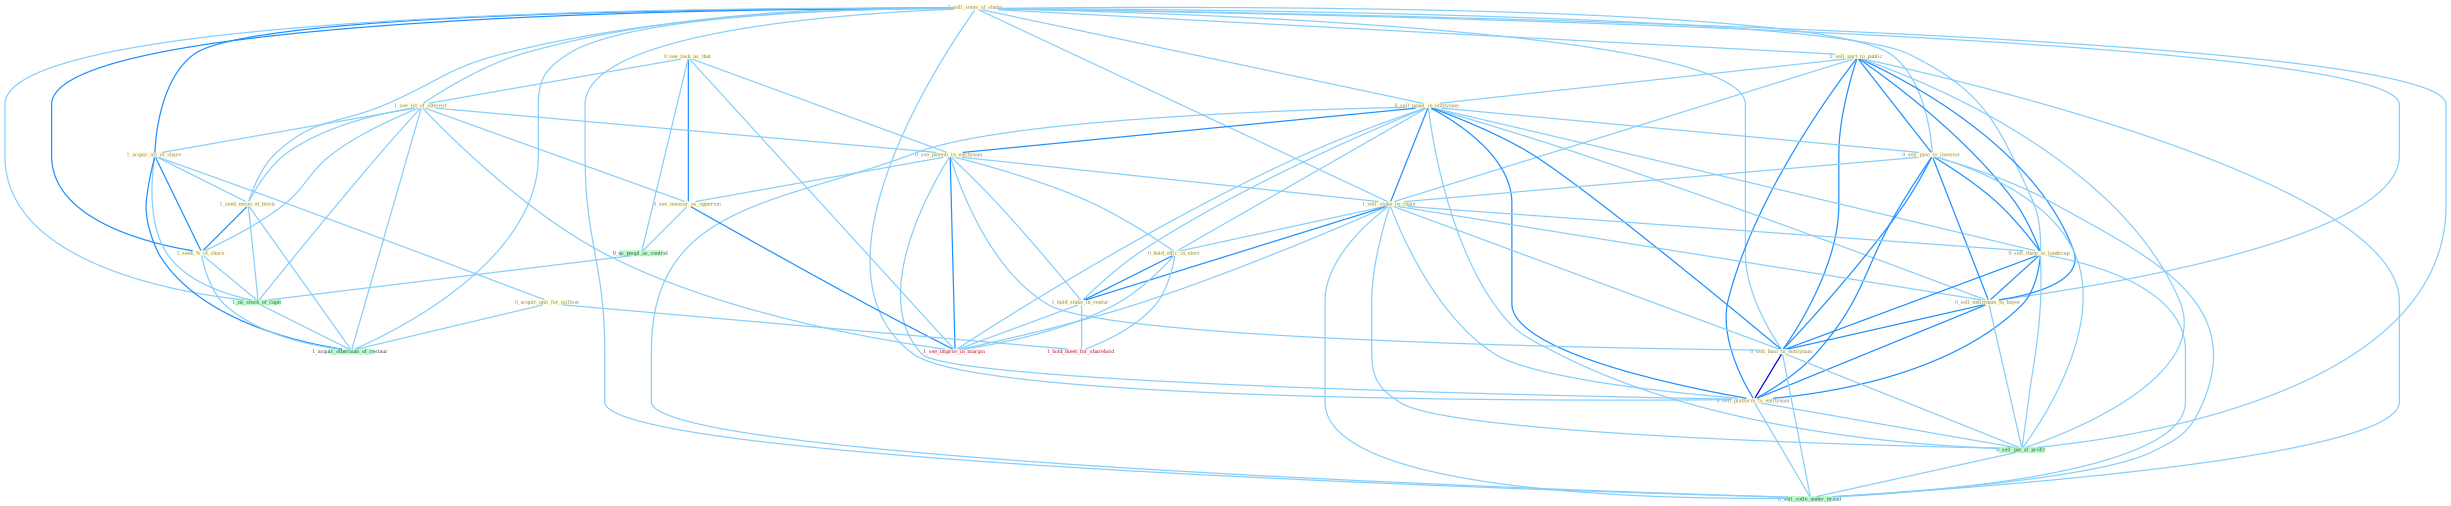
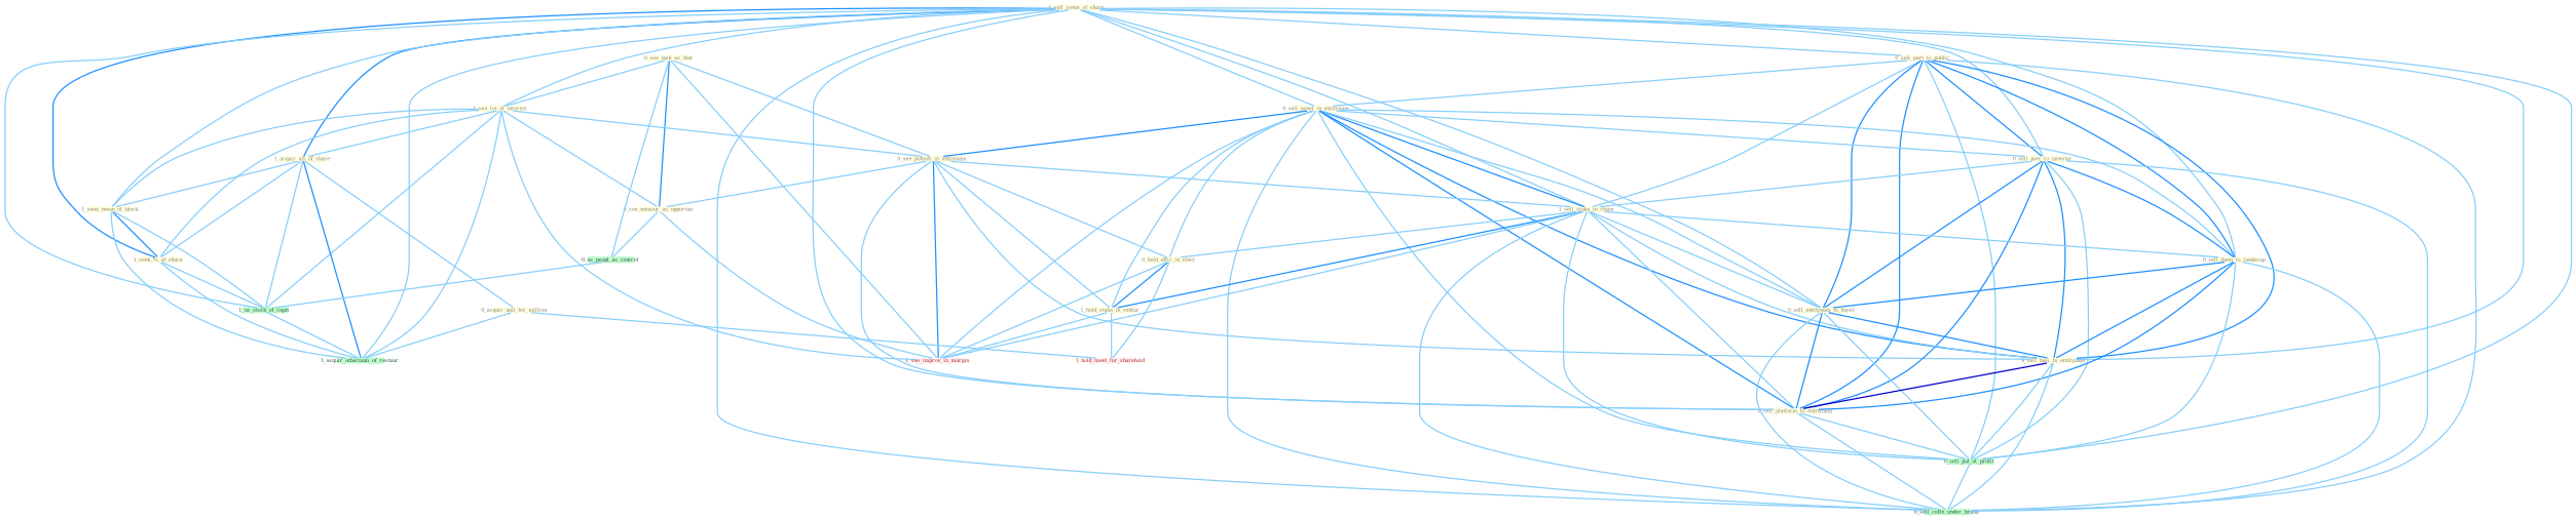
  graph {
    node [color="#ffffe0" fixedsize=true fontcolor="#8b7d6b" fontsize=4 shape=polygon style=filled]
    edge [color="#87cefa" w=1]
    "0_see_task_as_that " [height=.06 width=.5]
    "1_sell_some_of_share " [height=.06 width=.5]
    "1_see_lot_of_interest " [height=.06 width=.5]
    "0_sell_part_to_public " [height=.06 width=.5]
    "1_acquir_all_of_share " [height=.06 width=.5]
    "0_sell_panel_in_entitynam " [height=.06 width=.5]
    "0_see_potenti_in_entitynam " [height=.06 width=.5]
    "0_sell_piec_to_investor " [height=.06 width=.5]
    "1_sell_stake_in_chain " [height=.06 width=.5]
    "0_see_measur_as_opportun " [height=.06 width=.5]
    "1_seek_mean_of_block " [height=.06 width=.5]
    "0_sell_them_to_landscap " [height=.06 width=.5]
    "0_hold_offic_in_elect " [height=.06 width=.5]
    "0_sell_entitynam_to_buyer " [height=.06 width=.5]
    "1_hold_stake_in_ventur " [height=.06 width=.5]
    "1_seek_%_of_share " [height=.06 width=.5]
    "0_acquir_unit_for_million " [height=.06 width=.5]
-   "0_sell_busi_to_entitynam " [height=.06 width=.5]
+   "0_sell_busi_to_entitynam " [height=.06 width=.5 label="9_sell_busi_to_entitynam"]
    "0_sell_platform_to_entitynam " [height=.06 width=.5]
    "1_see_improv_in_margin " [color="#fff0f5" fontcolor="#b22222" height=.06 width=.5]
    "1_hold_meet_for_sharehold " [color="#fff0f5" fontcolor="#b22222" height=.06 width=.5]
    "0_us_peopl_as_control " [color="#BDFCC9" fontcolor="#2f4f4f" height=.06 width=.5]
    "0_sell_put_at_profit " [color="#BDFCC9" fontcolor="#2f4f4f" height=.06 width=.5]
    "1_us_stock_of_capit " [color="#BDFCC9" fontcolor="#2f4f4f" height=.06 width=.5]
    "0_sell_coffe_under_brand " [color="#BDFCC9" fontcolor="#2f4f4f" height=.06 width=.5]
    "1_acquir_othernum_of_restaur " [color="#BDFCC9" fontcolor="#2f4f4f" height=.06 width=.5]
    subgraph sub_1 {
      "0_see_task_as_that "
      "1_sell_some_of_share "
      "1_see_lot_of_interest "
      "0_sell_part_to_public "
      "1_acquir_all_of_share "
      "0_sell_panel_in_entitynam "
      "0_see_potenti_in_entitynam "
      "0_sell_piec_to_investor "
      "1_sell_stake_in_chain "
      "0_see_measur_as_opportun "
      "1_seek_mean_of_block "
      "0_sell_them_to_landscap "
      "0_hold_offic_in_elect "
      "0_sell_entitynam_to_buyer "
      "1_hold_stake_in_ventur "
      "1_seek_%_of_share "
      "0_acquir_unit_for_million "
      "0_sell_busi_to_entitynam "
      "0_sell_platform_to_entitynam "
    }
    subgraph sub_2 {
      "1_see_improv_in_margin "
      "1_hold_meet_for_sharehold "
    }
    "0_see_task_as_that " -- "1_see_lot_of_interest "
    "0_see_task_as_that " -- "0_see_potenti_in_entitynam "
    "0_see_task_as_that " -- "0_see_measur_as_opportun " [color="#1e90ff" w=2]
    "0_see_task_as_that " -- "1_see_improv_in_margin "
    "0_see_task_as_that " -- "0_us_peopl_as_control "
    "1_sell_some_of_share " -- "1_see_lot_of_interest "
    "1_sell_some_of_share " -- "0_sell_part_to_public "
    "1_sell_some_of_share " -- "1_acquir_all_of_share " [color="#1e90ff" w=2]
    "1_sell_some_of_share " -- "0_sell_panel_in_entitynam "
    "1_sell_some_of_share " -- "0_sell_piec_to_investor "
    "1_sell_some_of_share " -- "1_sell_stake_in_chain "
    "1_sell_some_of_share " -- "1_seek_mean_of_block "
    "1_sell_some_of_share " -- "0_sell_them_to_landscap "
    "1_sell_some_of_share " -- "0_sell_entitynam_to_buyer "
    "1_sell_some_of_share " -- "1_seek_%_of_share " [color="#1e90ff" w=2]
    "1_sell_some_of_share " -- "0_sell_busi_to_entitynam "
    "1_sell_some_of_share " -- "0_sell_platform_to_entitynam "
    "1_sell_some_of_share " -- "0_sell_put_at_profit "
    "1_sell_some_of_share " -- "1_us_stock_of_capit "
    "1_sell_some_of_share " -- "0_sell_coffe_under_brand "
    "1_sell_some_of_share " -- "1_acquir_othernum_of_restaur "
    "1_see_lot_of_interest " -- "1_acquir_all_of_share "
    "1_see_lot_of_interest " -- "0_see_potenti_in_entitynam "
    "1_see_lot_of_interest " -- "0_see_measur_as_opportun "
    "1_see_lot_of_interest " -- "1_seek_mean_of_block "
    "1_see_lot_of_interest " -- "1_seek_%_of_share "
    "1_see_lot_of_interest " -- "1_see_improv_in_margin "
    "1_see_lot_of_interest " -- "1_us_stock_of_capit "
    "1_see_lot_of_interest " -- "1_acquir_othernum_of_restaur "
    "0_sell_part_to_public " -- "0_sell_panel_in_entitynam "
    "0_sell_part_to_public " -- "0_sell_piec_to_investor " [color="#1e90ff" w=2]
    "0_sell_part_to_public " -- "1_sell_stake_in_chain "
    "0_sell_part_to_public " -- "0_sell_them_to_landscap " [color="#1e90ff" w=2]
    "0_sell_part_to_public " -- "0_sell_entitynam_to_buyer " [color="#1e90ff" w=2]
    "0_sell_part_to_public " -- "0_sell_busi_to_entitynam " [color="#1e90ff" w=2]
    "0_sell_part_to_public " -- "0_sell_platform_to_entitynam " [color="#1e90ff" w=2]
    "0_sell_part_to_public " -- "0_sell_put_at_profit "
    "0_sell_part_to_public " -- "0_sell_coffe_under_brand "
    "1_acquir_all_of_share " -- "1_seek_mean_of_block "
-   "1_acquir_all_of_share " -- "1_seek_%_of_share " [color="#1e90ff" w=2]
+   "1_acquir_all_of_share " -- "1_seek_%_of_share " [w=2]
    "1_acquir_all_of_share " -- "0_acquir_unit_for_million "
    "1_acquir_all_of_share " -- "1_us_stock_of_capit "
    "1_acquir_all_of_share " -- "1_acquir_othernum_of_restaur " [color="#1e90ff" w=2]
    "0_sell_panel_in_entitynam " -- "0_see_potenti_in_entitynam " [color="#1e90ff" w=2]
    "0_sell_panel_in_entitynam " -- "0_sell_piec_to_investor "
    "0_sell_panel_in_entitynam " -- "1_sell_stake_in_chain " [color="#1e90ff" w=2]
    "0_sell_panel_in_entitynam " -- "0_sell_them_to_landscap "
    "0_sell_panel_in_entitynam " -- "0_hold_offic_in_elect "
    "0_sell_panel_in_entitynam " -- "0_sell_entitynam_to_buyer "
    "0_sell_panel_in_entitynam " -- "1_hold_stake_in_ventur "
    "0_sell_panel_in_entitynam " -- "0_sell_busi_to_entitynam " [color="#1e90ff" w=2]
    "0_sell_panel_in_entitynam " -- "0_sell_platform_to_entitynam " [color="#1e90ff" w=2]
    "0_sell_panel_in_entitynam " -- "1_see_improv_in_margin "
    "0_sell_panel_in_entitynam " -- "0_sell_put_at_profit "
    "0_sell_panel_in_entitynam " -- "0_sell_coffe_under_brand "
    "0_see_potenti_in_entitynam " -- "1_sell_stake_in_chain "
    "0_see_potenti_in_entitynam " -- "0_see_measur_as_opportun "
    "0_see_potenti_in_entitynam " -- "0_hold_offic_in_elect "
    "0_see_potenti_in_entitynam " -- "1_hold_stake_in_ventur "
    "0_see_potenti_in_entitynam " -- "0_sell_busi_to_entitynam "
    "0_see_potenti_in_entitynam " -- "0_sell_platform_to_entitynam "
    "0_see_potenti_in_entitynam " -- "1_see_improv_in_margin " [color="#1e90ff" w=2]
    "0_sell_piec_to_investor " -- "1_sell_stake_in_chain "
    "0_sell_piec_to_investor " -- "0_sell_them_to_landscap " [color="#1e90ff" w=2]
    "0_sell_piec_to_investor " -- "0_sell_entitynam_to_buyer " [color="#1e90ff" w=2]
    "0_sell_piec_to_investor " -- "0_sell_busi_to_entitynam " [color="#1e90ff" w=2]
    "0_sell_piec_to_investor " -- "0_sell_platform_to_entitynam " [color="#1e90ff" w=2]
    "0_sell_piec_to_investor " -- "0_sell_put_at_profit "
    "0_sell_piec_to_investor " -- "0_sell_coffe_under_brand "
    "1_sell_stake_in_chain " -- "0_sell_them_to_landscap "
    "1_sell_stake_in_chain " -- "0_hold_offic_in_elect "
    "1_sell_stake_in_chain " -- "0_sell_entitynam_to_buyer "
    "1_sell_stake_in_chain " -- "1_hold_stake_in_ventur " [color="#1e90ff" w=2]
    "1_sell_stake_in_chain " -- "0_sell_busi_to_entitynam "
    "1_sell_stake_in_chain " -- "0_sell_platform_to_entitynam "
    "1_sell_stake_in_chain " -- "1_see_improv_in_margin "
    "1_sell_stake_in_chain " -- "0_sell_put_at_profit "
    "1_sell_stake_in_chain " -- "0_sell_coffe_under_brand "
-   "0_see_measur_as_opportun " -- "1_see_improv_in_margin " [color="#1e90ff"]
+   "0_see_measur_as_opportun " -- "1_see_improv_in_margin "
    "0_see_measur_as_opportun " -- "0_us_peopl_as_control "
    "1_seek_mean_of_block " -- "1_seek_%_of_share " [color="#1e90ff" w=2]
    "1_seek_mean_of_block " -- "1_us_stock_of_capit "
    "1_seek_mean_of_block " -- "1_acquir_othernum_of_restaur "
    "0_sell_them_to_landscap " -- "0_sell_entitynam_to_buyer " [color="#1e90ff" w=2]
    "0_sell_them_to_landscap " -- "0_sell_busi_to_entitynam " [color="#1e90ff" w=2]
    "0_sell_them_to_landscap " -- "0_sell_platform_to_entitynam " [color="#1e90ff" w=2]
    "0_sell_them_to_landscap " -- "0_sell_put_at_profit "
    "0_sell_them_to_landscap " -- "0_sell_coffe_under_brand "
    "0_hold_offic_in_elect " -- "1_hold_stake_in_ventur " [color="#1e90ff" w=2]
    "0_hold_offic_in_elect " -- "1_see_improv_in_margin "
    "0_hold_offic_in_elect " -- "1_hold_meet_for_sharehold "
    "0_sell_entitynam_to_buyer " -- "0_sell_busi_to_entitynam " [color="#1e90ff" w=2]
    "0_sell_entitynam_to_buyer " -- "0_sell_platform_to_entitynam " [color="#1e90ff" w=2]
    "0_sell_entitynam_to_buyer " -- "0_sell_put_at_profit "
+   "0_sell_entitynam_to_buyer " -- "0_sell_coffe_under_brand "
    "1_hold_stake_in_ventur " -- "1_see_improv_in_margin "
    "1_hold_stake_in_ventur " -- "1_hold_meet_for_sharehold "
    "1_seek_%_of_share " -- "1_us_stock_of_capit "
    "1_seek_%_of_share " -- "1_acquir_othernum_of_restaur "
    "0_acquir_unit_for_million " -- "1_hold_meet_for_sharehold "
    "0_acquir_unit_for_million " -- "1_acquir_othernum_of_restaur "
    "0_sell_busi_to_entitynam " -- "0_sell_platform_to_entitynam " [color="#0000cd" w=3]
    "0_sell_busi_to_entitynam " -- "0_sell_put_at_profit "
    "0_sell_busi_to_entitynam " -- "0_sell_coffe_under_brand "
    "0_sell_platform_to_entitynam " -- "0_sell_put_at_profit "
    "0_sell_platform_to_entitynam " -- "0_sell_coffe_under_brand "
    "0_us_peopl_as_control " -- "1_us_stock_of_capit "
    "0_sell_put_at_profit " -- "0_sell_coffe_under_brand "
    "1_us_stock_of_capit " -- "1_acquir_othernum_of_restaur "
  }
